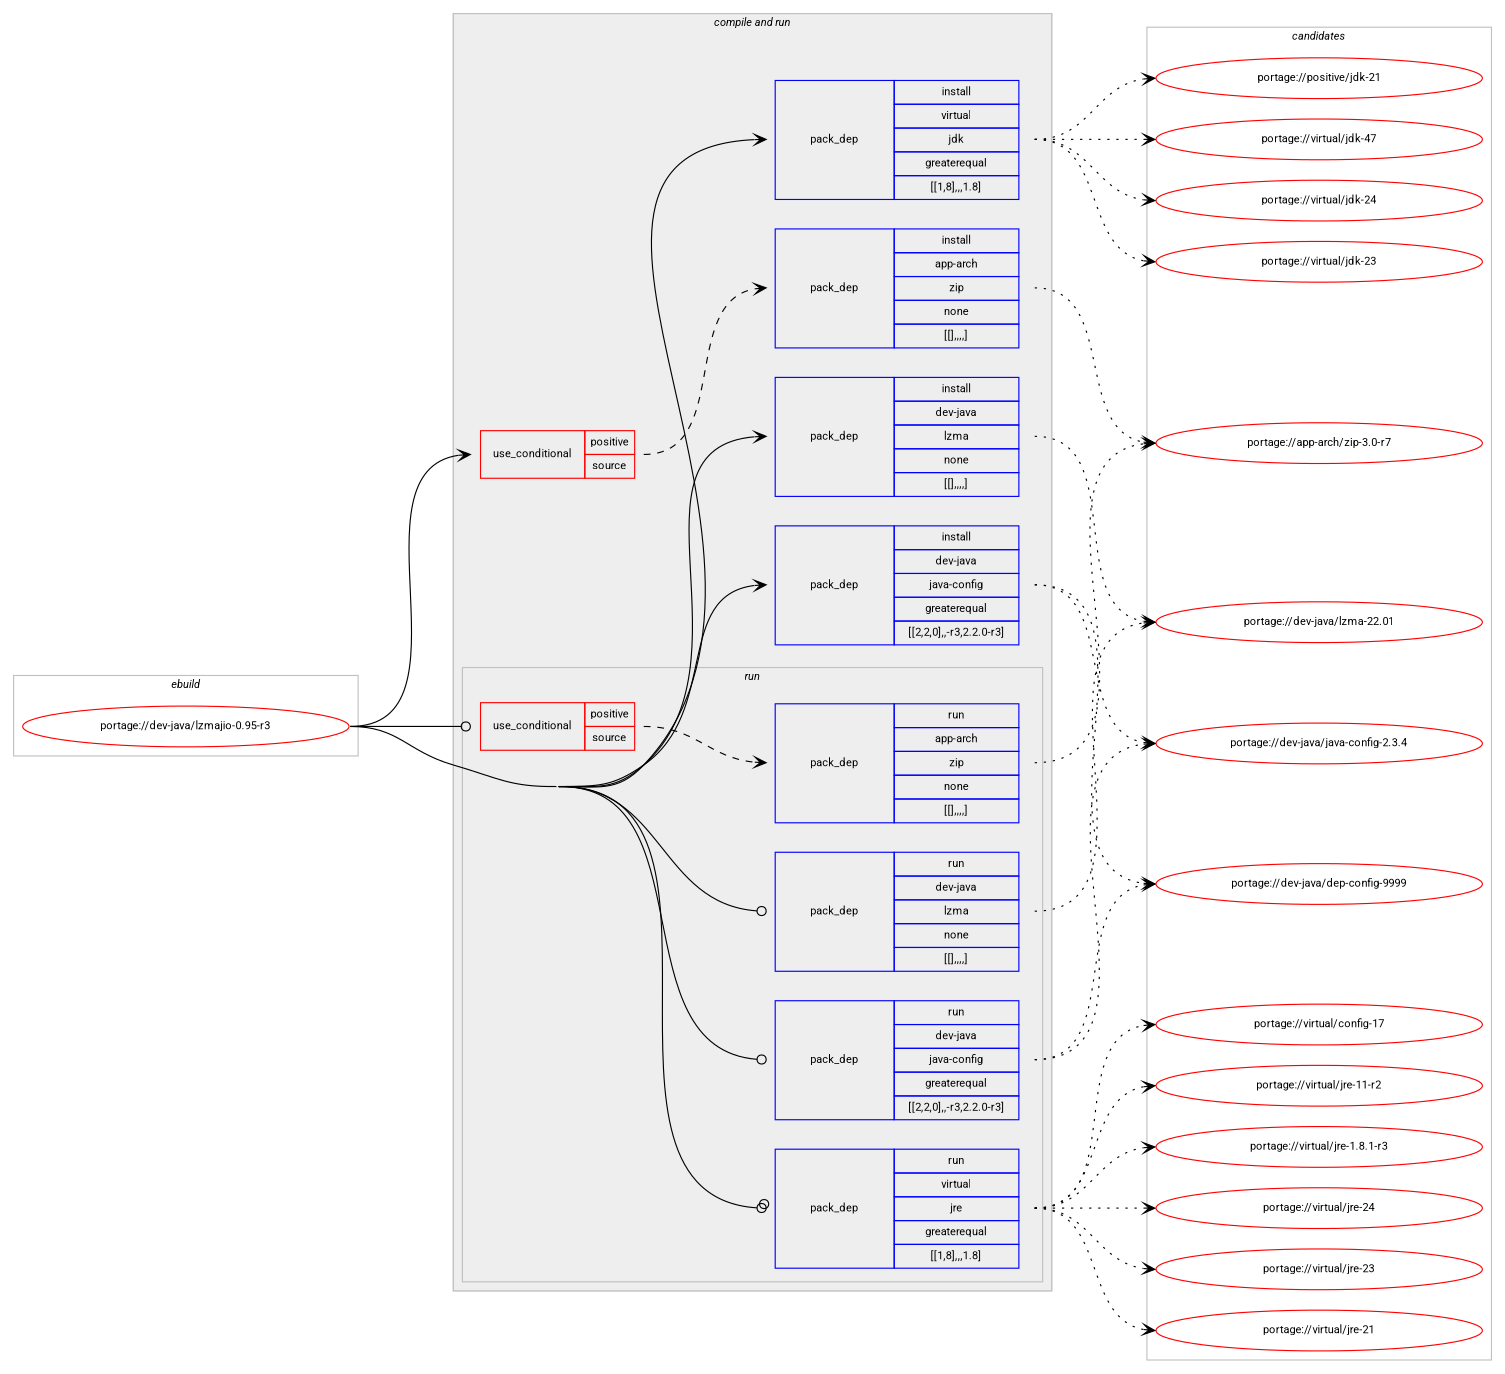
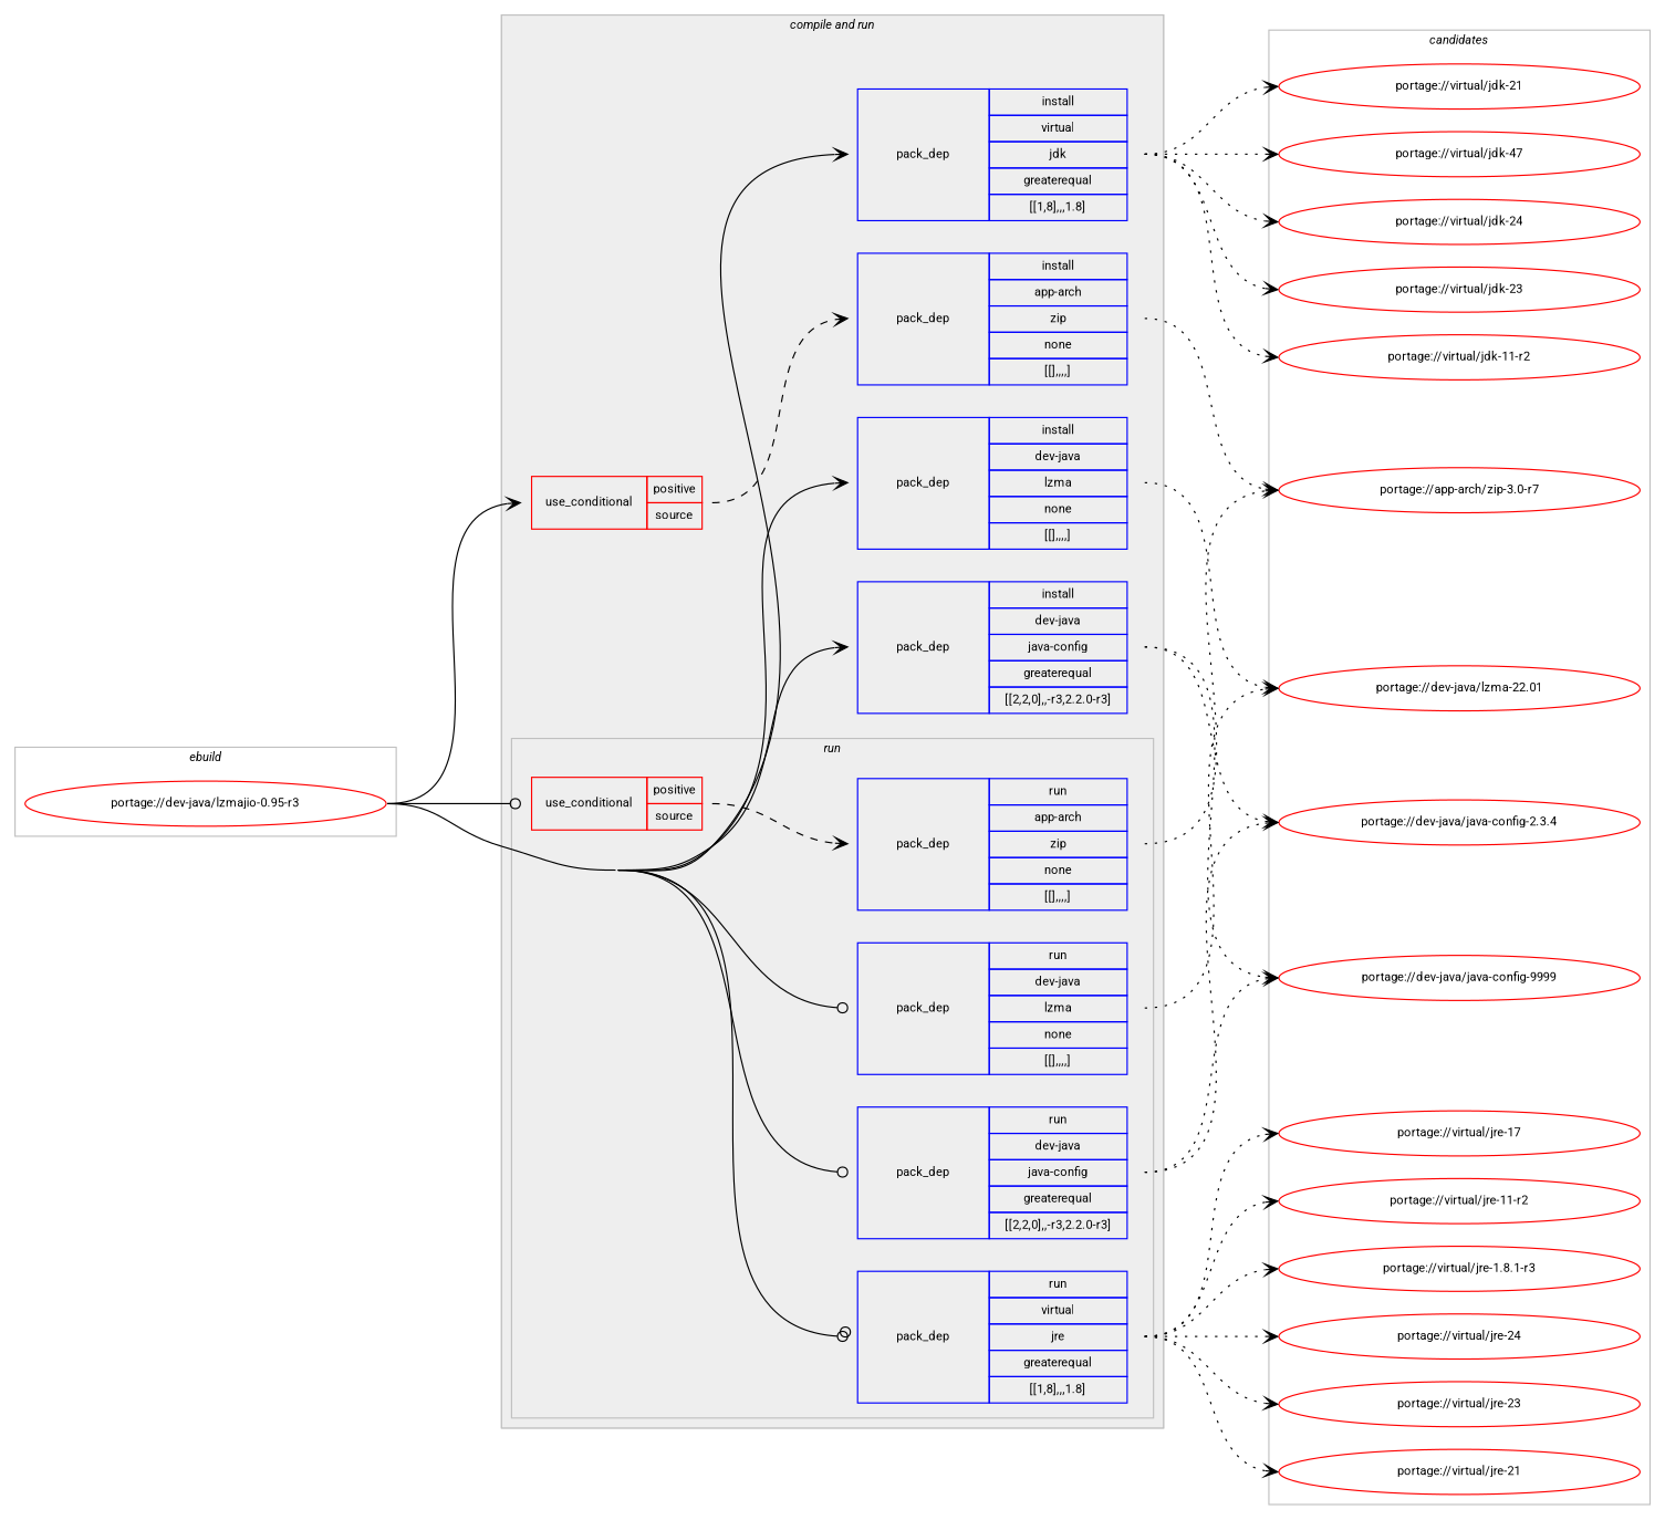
  digraph {
    compound=true
    concentrate=true
    fontname=Roboto
    fontsize=10
    newrank=true
    rankdir=LR
    ranksep=1.5
    node [color=red fontname=Roboto fontsize=10]
    edge [arrowhead=vee fontname=Roboto headport=w style=dotted tailport=e weight=100]
    n1 [label="portage://dev-java/lzmajio-0.95-r3" width=4]
    n2 [color=blue label=<<TABLE BORDER="0" CELLBORDER="1" CELLSPACING="0" CELLPADDING="4" WIDTH="220"><TR><TD ROWSPAN="6" CELLPADDING="30">pack_dep</TD></TR><TR><TD WIDTH="110">install</TD></TR><TR><TD>app-arch</TD></TR><TR><TD>zip</TD></TR><TR><TD>none</TD></TR><TR><TD>[[],,,,]</TD></TR></TABLE>> shape=none]
    n3 [label=<<TABLE BORDER="0" CELLBORDER="1" CELLSPACING="0" CELLPADDING="4"><TR><TD ROWSPAN="3" CELLPADDING="10">use_conditional</TD></TR><TR><TD>positive</TD></TR><TR><TD>source</TD></TR></TABLE>> shape=none]
    n4 [color=blue label=<<TABLE BORDER="0" CELLBORDER="1" CELLSPACING="0" CELLPADDING="4" WIDTH="220"><TR><TD ROWSPAN="6" CELLPADDING="30">pack_dep</TD></TR><TR><TD WIDTH="110">install</TD></TR><TR><TD>dev-java</TD></TR><TR><TD>java-config</TD></TR><TR><TD>greaterequal</TD></TR><TR><TD>[[2,2,0],,-r3,2.2.0-r3]</TD></TR></TABLE>> shape=none]
    n5 [color=blue label=<<TABLE BORDER="0" CELLBORDER="1" CELLSPACING="0" CELLPADDING="4" WIDTH="220"><TR><TD ROWSPAN="6" CELLPADDING="30">pack_dep</TD></TR><TR><TD WIDTH="110">install</TD></TR><TR><TD>dev-java</TD></TR><TR><TD>lzma</TD></TR><TR><TD>none</TD></TR><TR><TD>[[],,,,]</TD></TR></TABLE>> shape=none]
    n6 [color=blue label=<<TABLE BORDER="0" CELLBORDER="1" CELLSPACING="0" CELLPADDING="4" WIDTH="220"><TR><TD ROWSPAN="6" CELLPADDING="30">pack_dep</TD></TR><TR><TD WIDTH="110">install</TD></TR><TR><TD>virtual</TD></TR><TR><TD>jdk</TD></TR><TR><TD>greaterequal</TD></TR><TR><TD>[[1,8],,,1.8]</TD></TR></TABLE>> shape=none]
    n7 [color=blue label=<<TABLE BORDER="0" CELLBORDER="1" CELLSPACING="0" CELLPADDING="4" WIDTH="220"><TR><TD ROWSPAN="6" CELLPADDING="30">pack_dep</TD></TR><TR><TD WIDTH="110">run</TD></TR><TR><TD>app-arch</TD></TR><TR><TD>zip</TD></TR><TR><TD>none</TD></TR><TR><TD>[[],,,,]</TD></TR></TABLE>> shape=none]
    n8 [label=<<TABLE BORDER="0" CELLBORDER="1" CELLSPACING="0" CELLPADDING="4"><TR><TD ROWSPAN="3" CELLPADDING="10">use_conditional</TD></TR><TR><TD>positive</TD></TR><TR><TD>source</TD></TR></TABLE>> shape=none]
    n9 [color=blue label=<<TABLE BORDER="0" CELLBORDER="1" CELLSPACING="0" CELLPADDING="4" WIDTH="220"><TR><TD ROWSPAN="6" CELLPADDING="30">pack_dep</TD></TR><TR><TD WIDTH="110">run</TD></TR><TR><TD>dev-java</TD></TR><TR><TD>java-config</TD></TR><TR><TD>greaterequal</TD></TR><TR><TD>[[2,2,0],,-r3,2.2.0-r3]</TD></TR></TABLE>> shape=none]
    n10 [color=blue label=<<TABLE BORDER="0" CELLBORDER="1" CELLSPACING="0" CELLPADDING="4" WIDTH="220"><TR><TD ROWSPAN="6" CELLPADDING="30">pack_dep</TD></TR><TR><TD WIDTH="110">run</TD></TR><TR><TD>dev-java</TD></TR><TR><TD>lzma</TD></TR><TR><TD>none</TD></TR><TR><TD>[[],,,,]</TD></TR></TABLE>> shape=none]
    n11 [color=blue label=<<TABLE BORDER="0" CELLBORDER="1" CELLSPACING="0" CELLPADDING="4" WIDTH="220"><TR><TD ROWSPAN="6" CELLPADDING="30">pack_dep</TD></TR><TR><TD WIDTH="110">run</TD></TR><TR><TD>virtual</TD></TR><TR><TD>jre</TD></TR><TR><TD>greaterequal</TD></TR><TR><TD>[[1,8],,,1.8]</TD></TR></TABLE>> shape=none]
    n12 [label="portage://app-arch/zip-3.0-r7" width=4]
-   n13 [label="portage://dev-java/dep-config-9999" width=4]
+   n13 [label="portage://dev-java/java-config-9999" width=4]
    n14 [label="portage://dev-java/java-config-2.3.4" width=4]
    n15 [label="portage://dev-java/lzma-22.01" width=4]
    n16 [label="portage://virtual/jdk-24" width=4]
    n17 [label="portage://virtual/jdk-23" width=4]
-   n18 [label="portage://positive/jdk-21" width=4]
+   n18 [label="portage://virtual/jdk-21" width=4]
    n19 [label="portage://virtual/jdk-47" width=4]
+   n20 [label="portage://virtual/jdk-11-r2" width=4]
    n21 [label="portage://virtual/jre-24" width=4]
    n22 [label="portage://virtual/jre-23" width=4]
    n23 [label="portage://virtual/jre-21" width=4]
-   n24 [label="portage://virtual/config-17" width=4]
+   n24 [label="portage://virtual/jre-17" width=4]
    n25 [label="portage://virtual/jre-11-r2" width=4]
    n26 [label="portage://virtual/jre-1.8.1-r3" width=4]
    subgraph cluster_1 {
      color=gray
      label=<<i>ebuild</i>>
      n1
    }
    subgraph cluster_2 {
      color=gray
      label=<<i>dependencies</i>>
      subgraph cluster_3 {
        color=gray
        fillcolor="#eeeeee"
        label=<<i>compile</i>>
        style=filled
        subgraph sub_4 {
          color=gray
          fillcolor="#eeeeee"
          label=<<i>compile</i>>
          style=filled
          n3
          subgraph sub_5 {
            color=gray
            fillcolor="#eeeeee"
            label=<<i>compile</i>>
            style=filled
            n2
          }
        }
        subgraph sub_6 {
          color=gray
          fillcolor="#eeeeee"
          label=<<i>compile</i>>
          style=filled
          n4
        }
        subgraph sub_7 {
          color=gray
          fillcolor="#eeeeee"
          label=<<i>compile</i>>
          style=filled
          n5
        }
        subgraph sub_8 {
          color=gray
          fillcolor="#eeeeee"
          label=<<i>compile</i>>
          style=filled
          n6
        }
      }
      subgraph cluster_9 {
        color=gray
        fillcolor="#eeeeee"
        label=<<i>compile and run</i>>
        style=filled
      }
      subgraph cluster_10 {
        color=gray
        fillcolor="#eeeeee"
        label=<<i>run</i>>
        style=filled
        subgraph sub_11 {
          color=gray
          fillcolor="#eeeeee"
          label=<<i>run</i>>
          style=filled
          n8
          subgraph sub_12 {
            color=gray
            fillcolor="#eeeeee"
            label=<<i>run</i>>
            style=filled
            n7
          }
        }
        subgraph sub_13 {
          color=gray
          fillcolor="#eeeeee"
          label=<<i>run</i>>
          style=filled
          n9
        }
        subgraph sub_14 {
          color=gray
          fillcolor="#eeeeee"
          label=<<i>run</i>>
          style=filled
          n10
        }
        subgraph sub_15 {
          color=gray
          fillcolor="#eeeeee"
          label=<<i>run</i>>
          style=filled
          n11
        }
      }
    }
    subgraph cluster_16 {
      color=gray
      label=<<i>candidates</i>>
      rank=same
      subgraph sub_17 {
        color=black
        label=<<i>candidates</i>>
        nodesep=1
        rank=same
        n12
      }
      subgraph sub_18 {
        color=black
        label=<<i>candidates</i>>
        nodesep=1
        rank=same
        n13
        n14
      }
      subgraph sub_19 {
        color=black
        label=<<i>candidates</i>>
        nodesep=1
        rank=same
        n15
      }
      subgraph sub_20 {
        color=black
        label=<<i>candidates</i>>
        nodesep=1
        rank=same
        n16
        n17
        n18
        n19
+       n20
      }
      subgraph sub_21 {
        color=black
        label=<<i>candidates</i>>
        nodesep=1
        rank=same
        n12
      }
      subgraph sub_22 {
        color=black
        label=<<i>candidates</i>>
        nodesep=1
        rank=same
        n13
        n14
      }
      subgraph sub_23 {
        color=black
        label=<<i>candidates</i>>
        nodesep=1
        rank=same
        n15
      }
      subgraph sub_24 {
        color=black
        label=<<i>candidates</i>>
        nodesep=1
        rank=same
        n21
        n22
        n23
        n24
        n25
        n26
      }
    }
    n1 -> n3 [style=solid weight=20]
    n1 -> n4 [style=solid weight=20]
    n1 -> n5 [style=solid weight=20]
    n1 -> n6 [style=solid weight=20]
    n1 -> n8 [arrowhead=odot style=solid weight=20]
    n1 -> n9 [arrowhead=odot style=solid weight=20]
    n1 -> n10 [arrowhead=odot style=solid weight=20]
    n1 -> n11 [arrowhead=odot style=solid weight=20]
    n2 -> n12
    n3 -> n2 [style=dashed weight=20]
    n4 -> n13
    n4 -> n14
    n5 -> n15
    n6 -> n16
    n6 -> n17
    n6 -> n18
    n6 -> n19
+   n6 -> n20
    n7 -> n12
    n8 -> n7 [style=dashed weight=20]
    n9 -> n13
    n9 -> n14
    n10 -> n15
    n11 -> n21
    n11 -> n22
    n11 -> n23
    n11 -> n24
    n11 -> n25
    n11 -> n26
  }
